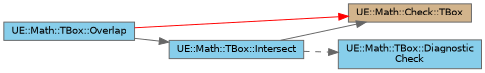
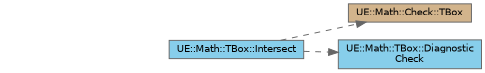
  digraph {
    rankdir=LR
    node [color=grey40 fillcolor=skyblue fontname=Helvetica fontsize=10 shape=box style=filled]
    edge [color=gray40 fontname=Helvetica fontsize=10 labelfontname=Helvetica labelfontsize=10 style=solid]
-   n1 [color=gray40 fontcolor=black height=0.2 label="UE::Math::TBox::Overlap" width=0.4]
    n2 [fillcolor=tan height=0.2 label="UE::Math::Check::TBox" width=0.4]
    n3 [height=0.2 label="UE::Math::TBox::Intersect" width=0.4]
    n4 [height=0.2 label="UE::Math::TBox::Diagnostic\lCheck" width=0.4]
-   n1 -> n2 [color=red]
-   n1 -> n3
-   n3 -> n2
+   n3 -> n2 [style=dashed]
    n3 -> n4 [style=dashed]
  }
